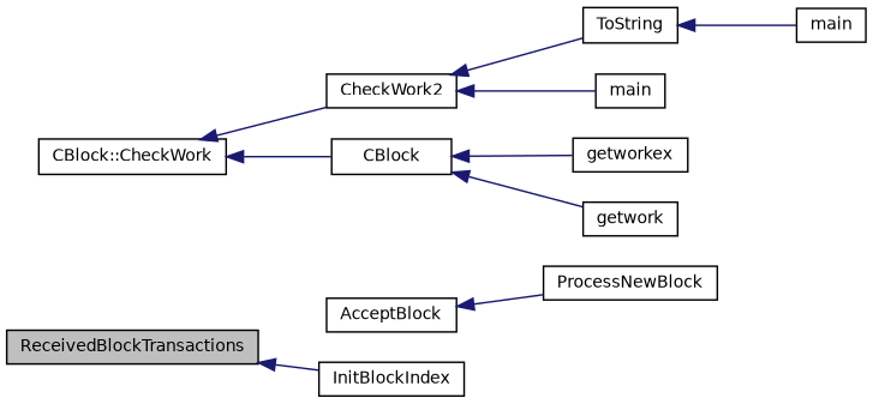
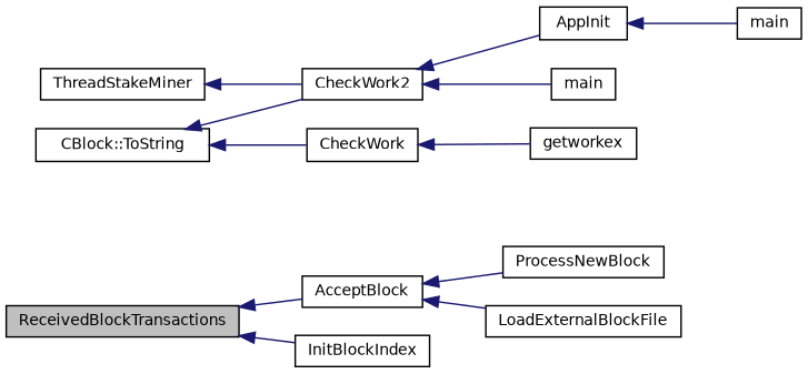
  digraph {
    rankdir=LR
    node [color=black fillcolor=white fontname=Helvetica fontsize=10 shape=record style=filled]
    edge [color=midnightblue dir=back fontname=Helvetica fontsize=10 labelfontname=Helvetica labelfontsize=10 style=solid]
    n1 [fillcolor=grey75 fontcolor=black height=0.2 label=ReceivedBlockTransactions width=0.4]
    n2 [height=0.2 label=AcceptBlock width=0.4]
    n3 [height=0.2 label=InitBlockIndex width=0.4]
    n4 [height=0.2 label=ProcessNewBlock width=0.4]
-   n6 [height=0.2 label="CBlock::CheckWork" width=0.4]
+   n5 [height=0.2 label=LoadExternalBlockFile width=0.4]
+   n6 [height=0.2 label="CBlock::ToString" width=0.4]
    n7 [height=0.2 label=CheckWork2 width=0.4]
-   n8 [height=0.2 label=CBlock width=0.4]
-   n9 [height=0.2 label=ToString width=0.4]
+   n8 [height=0.2 label=CheckWork width=0.4]
+   n9 [height=0.2 label=AppInit width=0.4]
    n10 [height=0.2 label=main width=0.4]
    n11 [height=0.2 label=getworkex width=0.4]
-   n12 [height=0.2 label=getwork width=0.4]
    n13 [height=0.2 label=main width=0.4]
+   n14 [height=0.2 label=ThreadStakeMiner width=0.4]
+   n1 -> n2
    n1 -> n3
    n2 -> n4
+   n2 -> n5
    n6 -> n7
    n6 -> n8
    n7 -> n9
    n7 -> n10
    n8 -> n11
-   n8 -> n12
    n9 -> n13
+   n14 -> n7
  }
